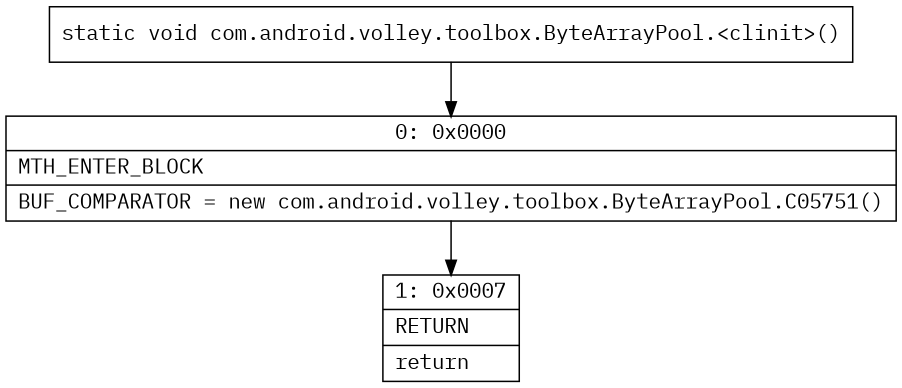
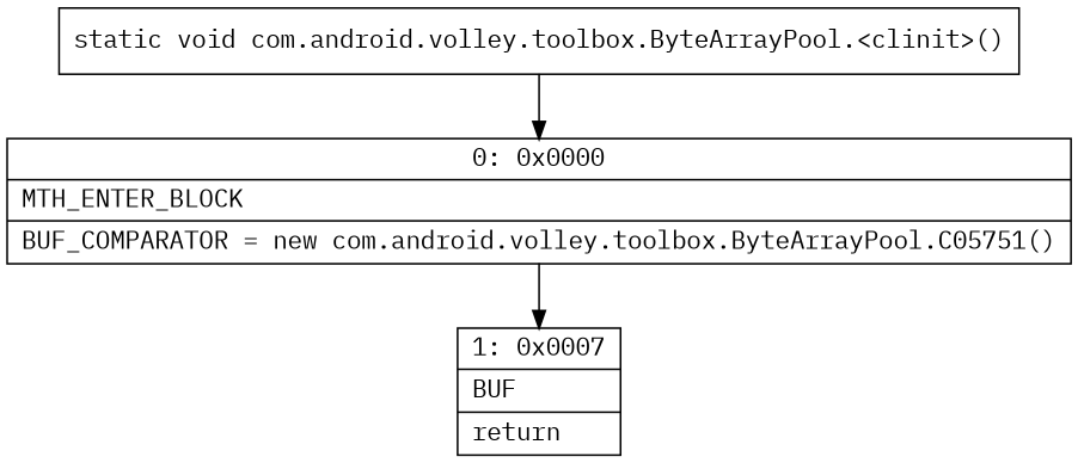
  digraph {
    fontname="IBM Plex Mono"
    node [shape=record fontname="IBM Plex Mono"]
    edge [fontname="IBM Plex Mono"]
    n1 [label="{0\:\ 0x0000|MTH_ENTER_BLOCK\l|BUF_COMPARATOR = new com.android.volley.toolbox.ByteArrayPool.C05751()\l}"]
-   n2 [label="{1\:\ 0x0007|RETURN\l|return\l}"]
+   n2 [label="{1\:\ 0x0007|BUF\l|return\l}"]
    n3 [label="{static void com.android.volley.toolbox.ByteArrayPool.\<clinit\>() }"]
    n1 -> n2
    n3 -> n1
  }
